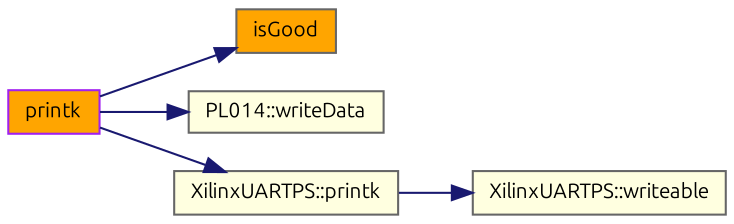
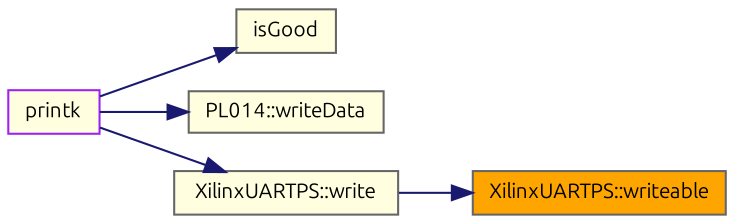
  digraph {
    fontname=Ubuntu
    rankdir=LR
    node [color=gray40 fillcolor=lightyellow fontname=Ubuntu fontsize=10 shape=record style=filled]
    edge [color=midnightblue fontname=Ubuntu fontsize=10 labelfontname=Helvetica labelfontsize=10 style=solid]
-   n1 [color=purple fillcolor=orange height=0.2 label=printk width=0.4]
-   n2 [fillcolor=orange height=0.2 label=isGood width=0.4]
+   n1 [color=purple height=0.2 label=printk width=0.4]
+   n2 [height=0.2 label=isGood width=0.4]
    n3 [height=0.2 label="PL014::writeData" width=0.4]
-   n4 [height=0.2 label="XilinxUARTPS::printk" width=0.4]
-   n5 [height=0.2 label="XilinxUARTPS::writeable" width=0.4]
+   n4 [height=0.2 label="XilinxUARTPS::write" width=0.4]
+   n5 [fillcolor=orange height=0.2 label="XilinxUARTPS::writeable" width=0.4]
    n1 -> n2
    n1 -> n3
    n1 -> n4
    n4 -> n5
  }
